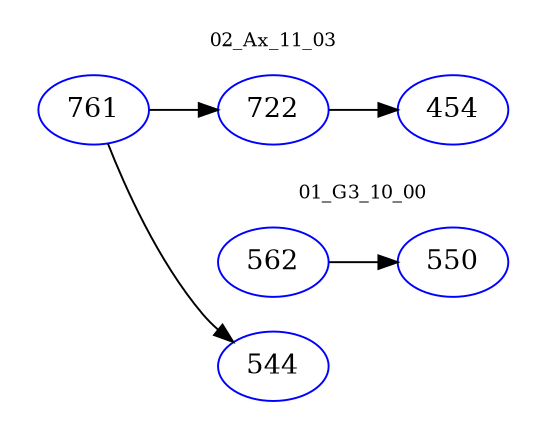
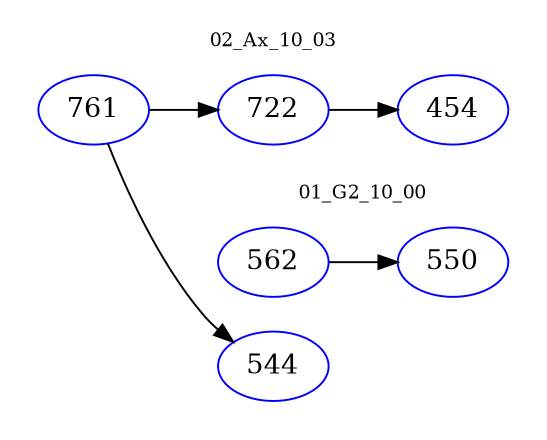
  digraph {
    rankdir=LR
    node [color=blue]
    edge [color=black]
    n1 [label=761]
    n2 [label=722]
    n3 [label=454]
    n4 [label=562]
    n5 [label=550]
    n6 [label=544]
    subgraph cluster_1 {
      color=white
      fontsize=10
-     label="02_Ax_11_03"
+     label="02_Ax_10_03"
      n1
      n2
      n3
    }
    subgraph cluster_2 {
      color=white
      fontsize=10
-     label="01_G3_10_00"
+     label="01_G2_10_00"
      n4
      n5
      n6
    }
    n1 -> n2
    n1 -> n6
    n2 -> n3
    n4 -> n5
  }
